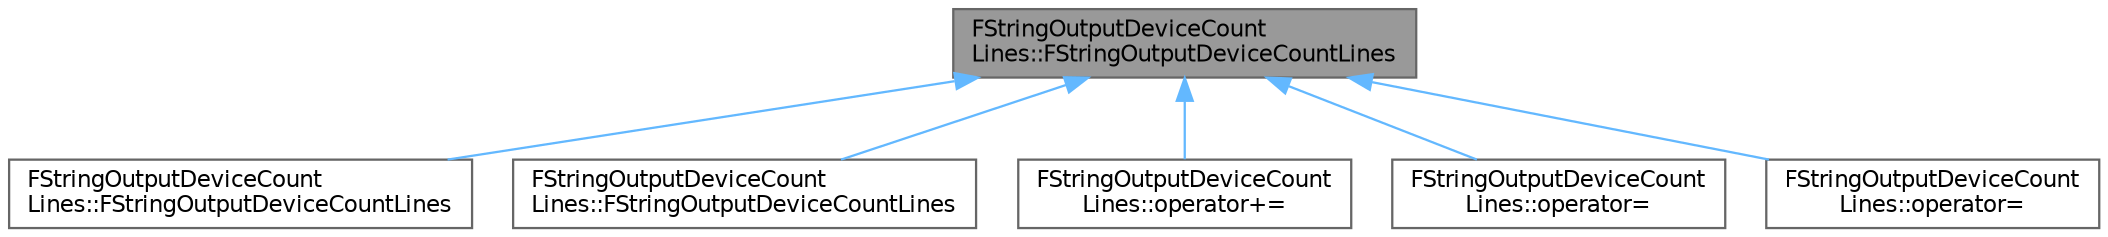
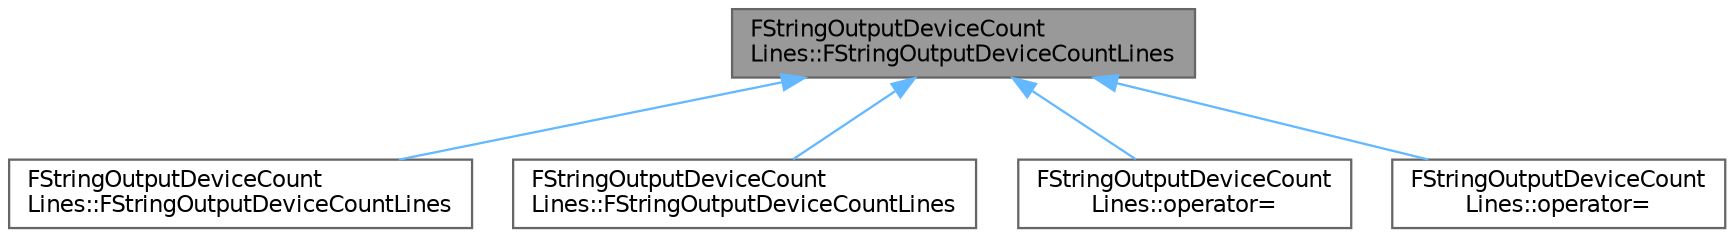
  digraph {
    rankdir=TB
    node [color=grey40 fillcolor=white fontname=Helvetica fontsize=10 shape=box style=filled]
    edge [color=steelblue1 dir=back fontname=Helvetica fontsize=10 labelfontname=Helvetica labelfontsize=10 style=solid]
    n1 [color=gray40 fillcolor=grey60 fontcolor=black height=0.2 label="FStringOutputDeviceCount\lLines::FStringOutputDeviceCountLines" width=0.4]
    n2 [height=0.2 label="FStringOutputDeviceCount\lLines::FStringOutputDeviceCountLines" width=0.4]
    n3 [height=0.2 label="FStringOutputDeviceCount\lLines::FStringOutputDeviceCountLines" width=0.4]
-   n4 [height=0.2 label="FStringOutputDeviceCount\lLines::operator+=" width=0.4]
    n5 [height=0.2 label="FStringOutputDeviceCount\lLines::operator=" width=0.4]
    n6 [height=0.2 label="FStringOutputDeviceCount\lLines::operator=" width=0.4]
    n1 -> n2
    n1 -> n3
-   n1 -> n4
    n1 -> n5
    n1 -> n6
  }
